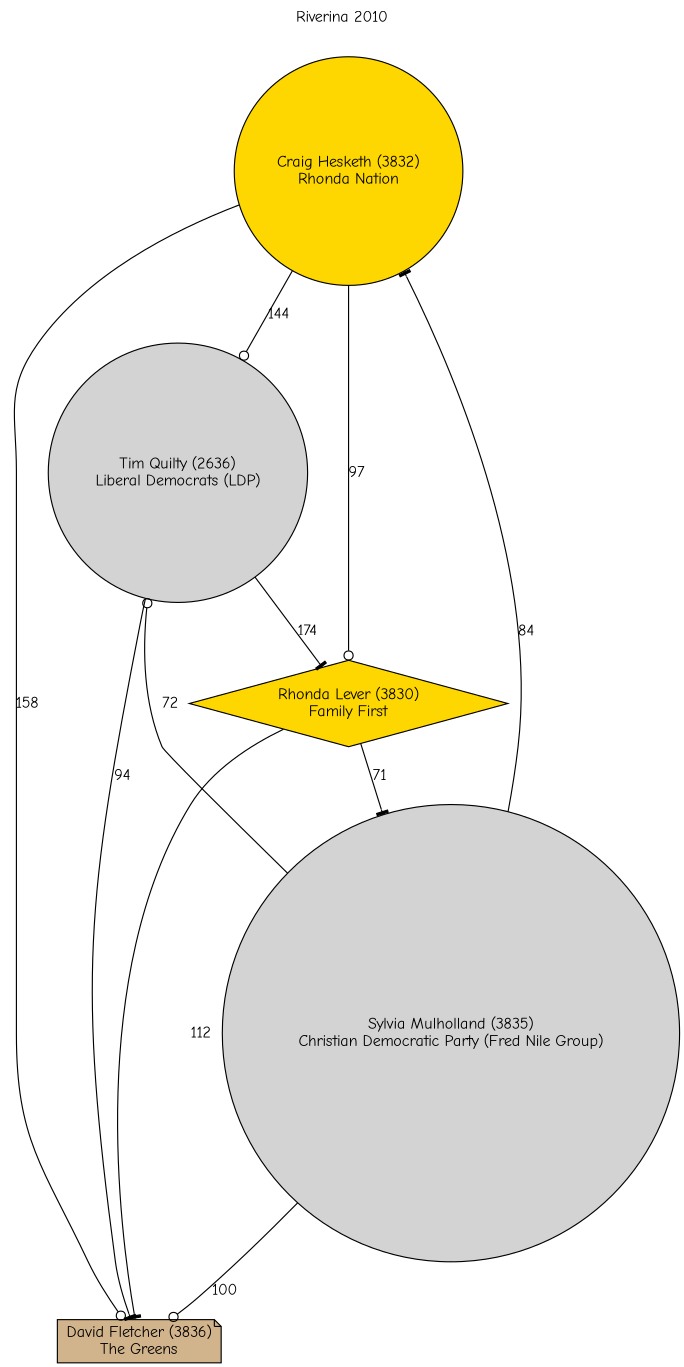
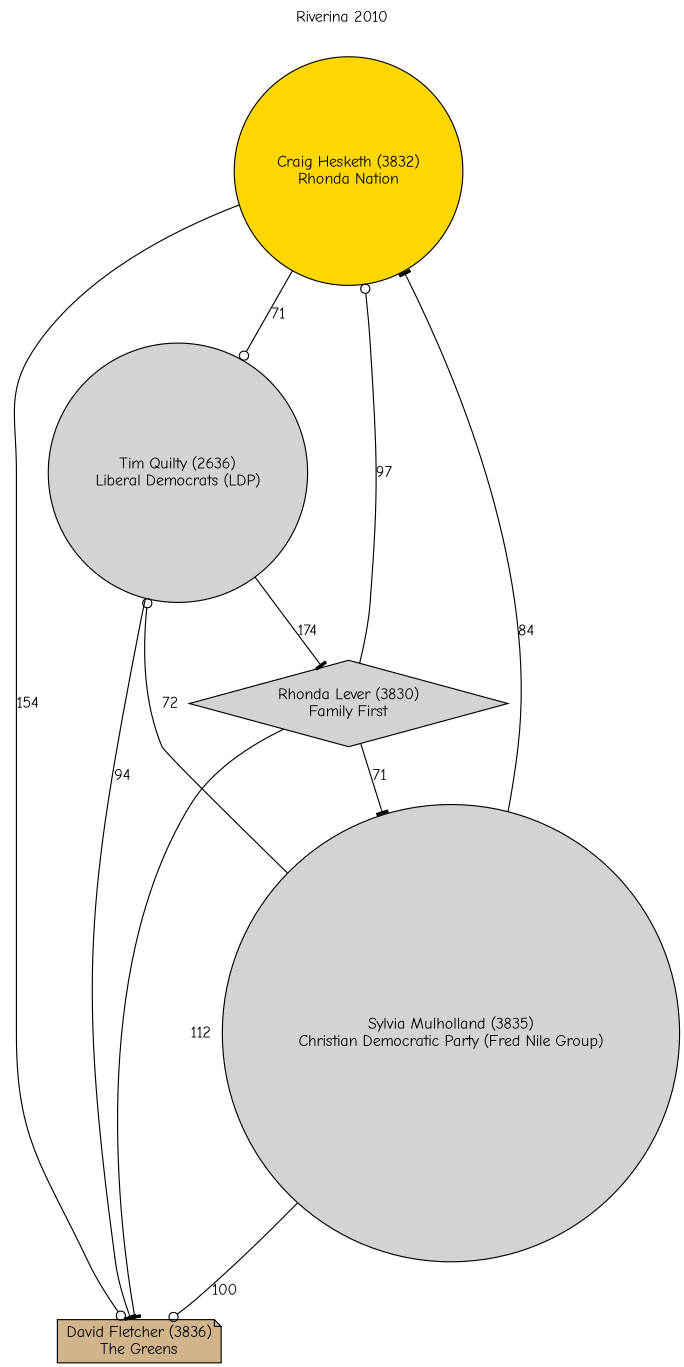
  digraph {
    fontname="Comic Neue"
    label="Riverina 2010"
    labelloc=t
    mclimit=10
    node [fillcolor=gold fontname="Comic Neue" shape=circle style=filled]
    edge [arrowhead=odot fontname="Comic Neue"]
    n1 [label="Craig Hesketh (3832)\nRhonda Nation"]
    n2 [fillcolor=tan label="David Fletcher (3836)\nThe Greens" shape=note]
    n3 [fillcolor=lightgrey label="Tim Quilty (2636)\nLiberal Democrats (LDP)"]
-   n4 [label="Rhonda Lever (3830)\nFamily First" shape=diamond]
+   n4 [fillcolor=lightgrey label="Rhonda Lever (3830)\nFamily First" shape=diamond]
    n5 [fillcolor=lightgrey label="Sylvia Mulholland (3835)\nChristian Democratic Party (Fred Nile Group)"]
-   n1 -> n2 [label=158]
-   n1 -> n3 [label=144]
+   n1 -> n2 [label=154]
+   n1 -> n3 [label=71]
    n3 -> n2 [arrowhead=tee label=94]
    n3 -> n4 [arrowhead=tee label=174]
-   n1 -> n4 [label=97]
+   n4 -> n1 [label=97]
    n4 -> n2 [arrowhead=tee label=112]
    n4 -> n5 [arrowhead=tee label=71]
    n5 -> n1 [arrowhead=tee label=84]
    n5 -> n2 [label=100]
    n5 -> n3 [label=72]
  }
